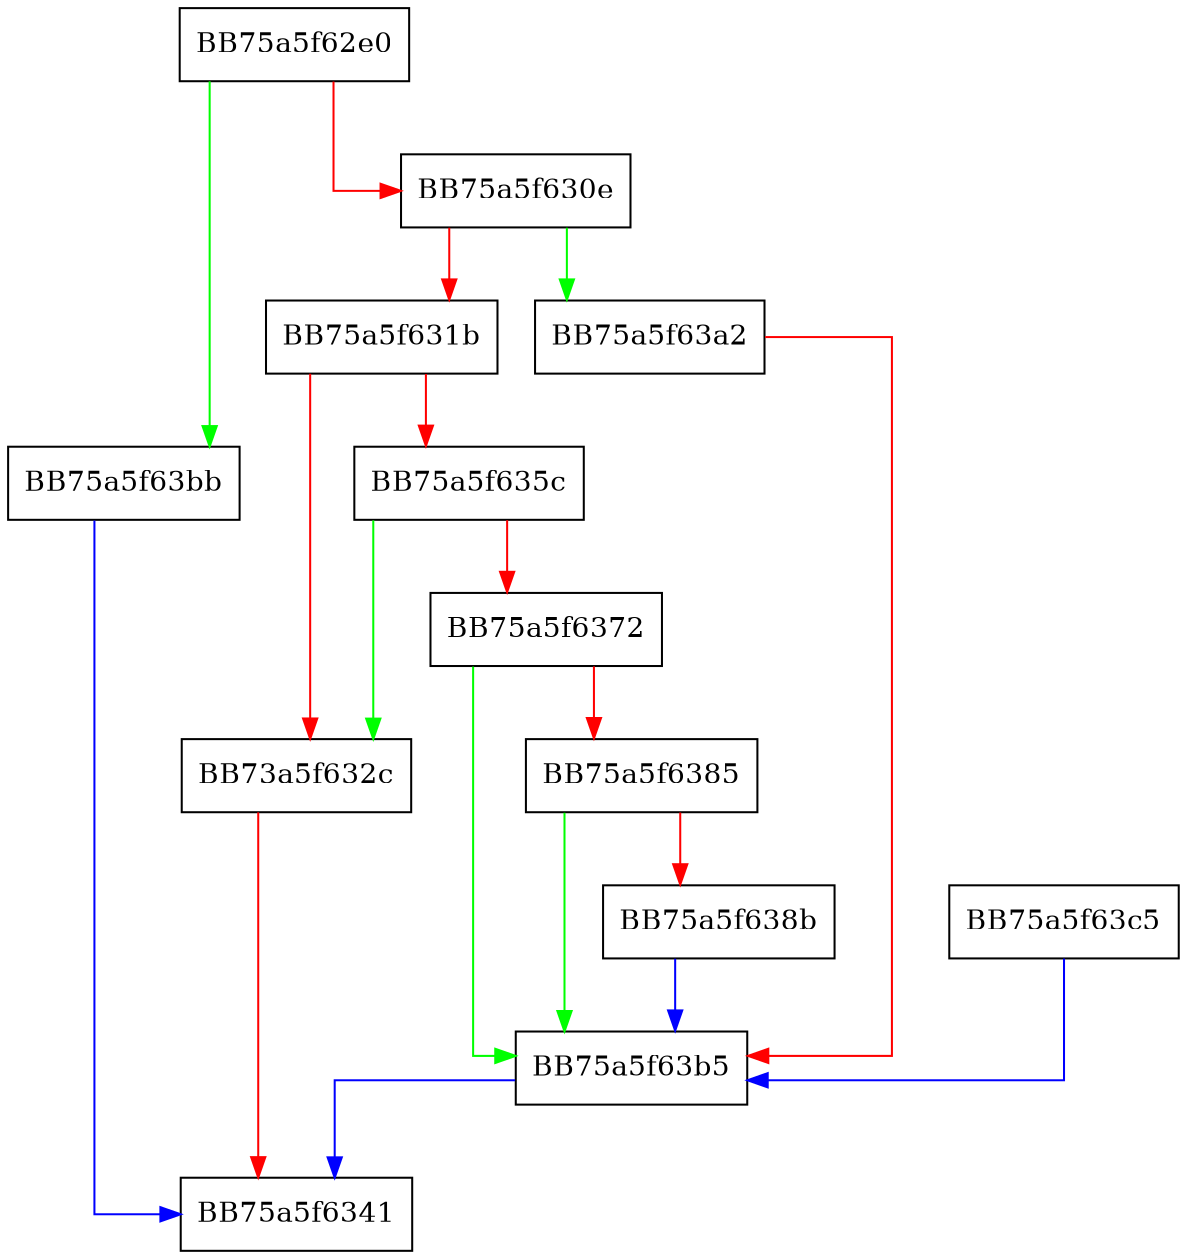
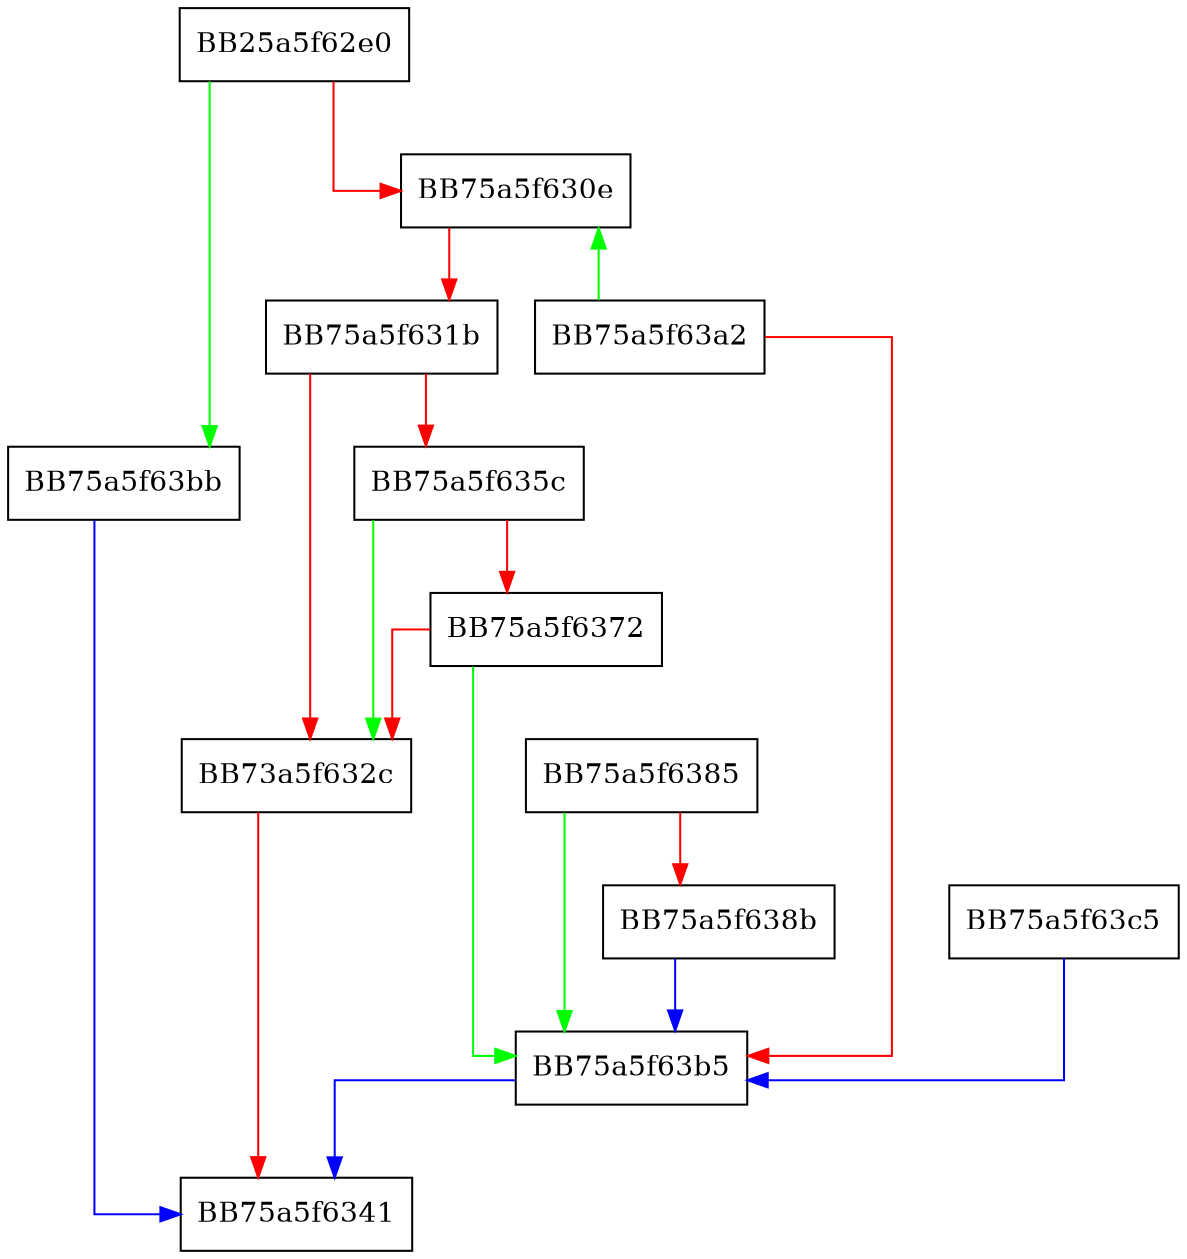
  digraph {
    splines=ortho
    node [shape=box]
    edge [color=red]
-   BB75a5f62e0
+   BB75a5f62e0 [label=BB25a5f62e0]
    BB75a5f63bb
    BB75a5f630e
    BB75a5f6341
    BB75a5f63a2
    BB75a5f631b
    BB75a5f63b5
    BB75a5f635c
    n9 [label=BB73a5f632c]
    BB75a5f6372
    BB75a5f6385
    BB75a5f638b
    BB75a5f63c5
    BB75a5f62e0 -> BB75a5f63bb [color=green]
    BB75a5f62e0 -> BB75a5f630e
    BB75a5f63bb -> BB75a5f6341 [color=blue]
-   BB75a5f630e -> BB75a5f63a2 [color=green]
+   BB75a5f63a2 -> BB75a5f630e [color=green]
    BB75a5f630e -> BB75a5f631b
    BB75a5f63a2 -> BB75a5f63b5
    BB75a5f631b -> BB75a5f635c
    BB75a5f631b -> n9
    BB75a5f63b5 -> BB75a5f6341 [color=blue]
    BB75a5f635c -> n9 [color=green]
    BB75a5f635c -> BB75a5f6372
    n9 -> BB75a5f6341
    BB75a5f6372 -> BB75a5f63b5 [color=green]
-   BB75a5f6372 -> BB75a5f6385
+   BB75a5f6372 -> n9
    BB75a5f6385 -> BB75a5f63b5 [color=green]
    BB75a5f6385 -> BB75a5f638b
    BB75a5f638b -> BB75a5f63b5 [color=blue]
    BB75a5f63c5 -> BB75a5f63b5 [color=blue]
  }
